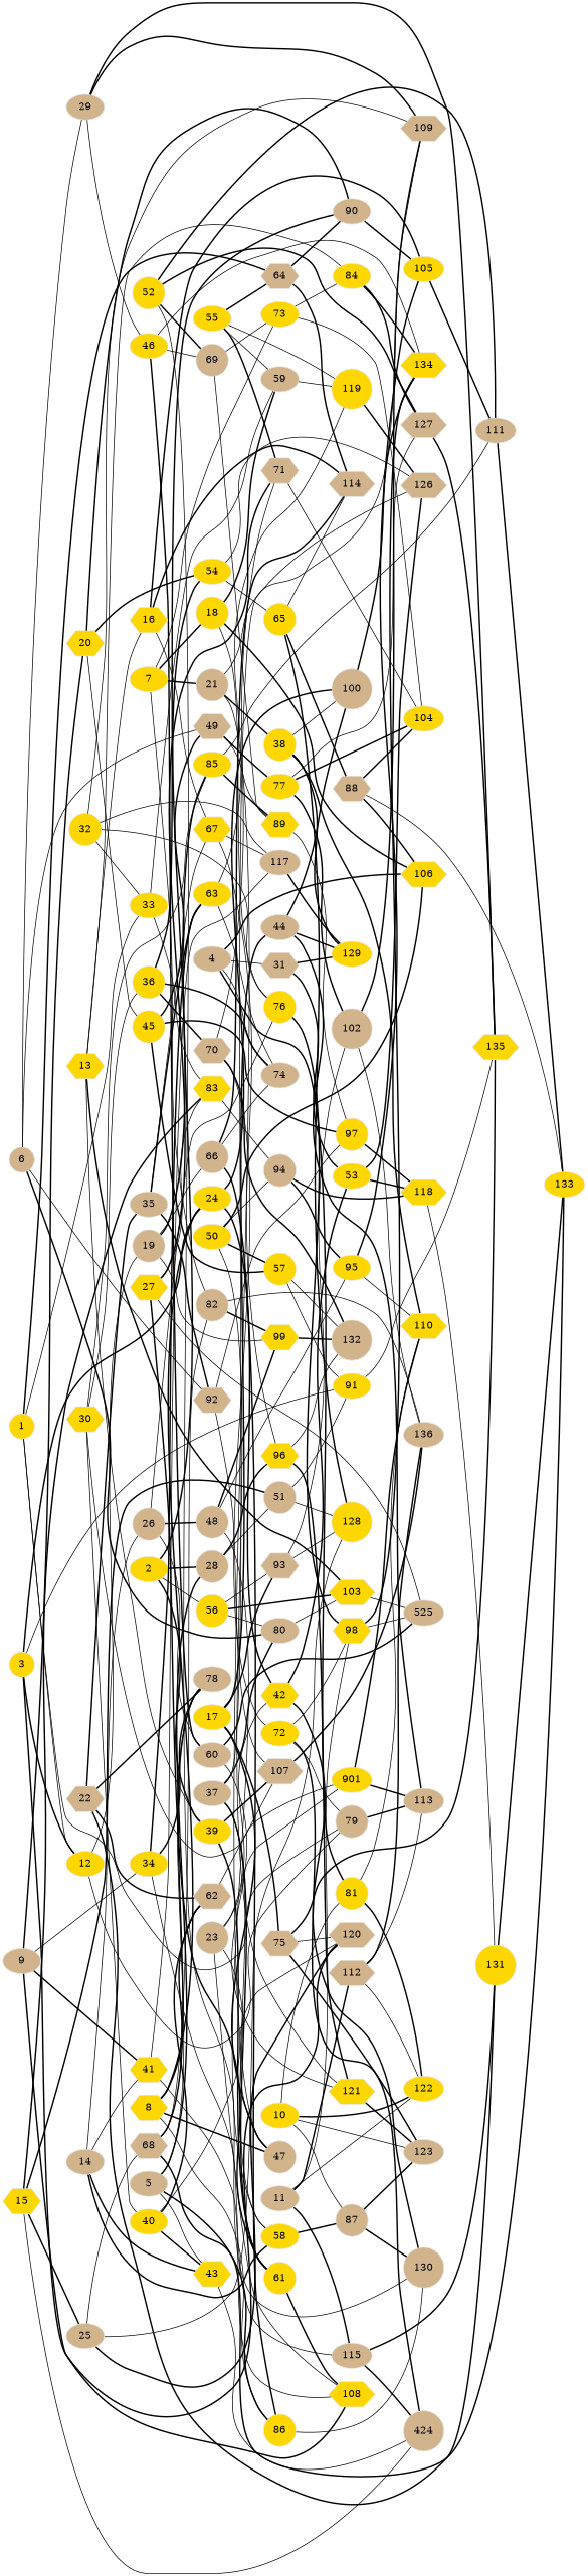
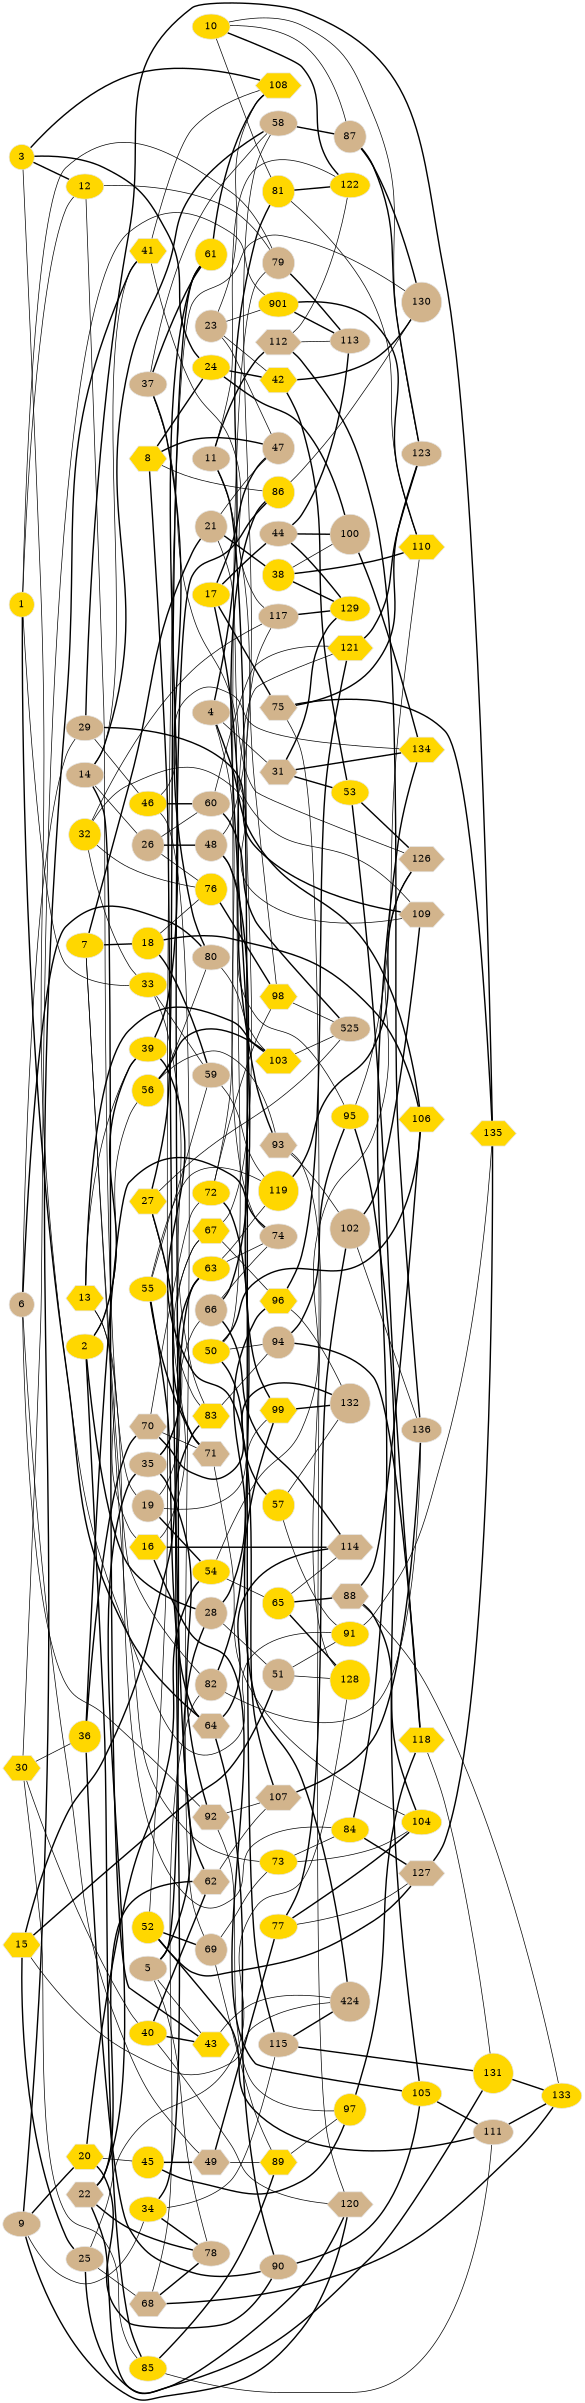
  graph {
    rankdir=LR
    node [color=gray90 fillcolor=gold shape=ellipse style=filled]
    edge [style=bold]
    1 [shape=circle]
    12
    33
    64 [fillcolor=tan shape=hexagon]
    79 [fillcolor=tan shape=circle]
    19 [fillcolor=tan shape=circle]
    83 [shape=hexagon]
    59 [fillcolor=tan]
    114 [fillcolor=tan shape=hexagon]
    90 [fillcolor=tan]
    113 [fillcolor=tan]
    28 [fillcolor=tan shape=circle]
    2
    39
    56 [shape=circle]
    85
    51 [fillcolor=tan shape=circle]
    96 [shape=hexagon]
    61 [shape=circle]
    107 [fillcolor=tan shape=hexagon]
    80 [fillcolor=tan]
    103 [shape=hexagon]
    93 [fillcolor=tan shape=hexagon]
    89 [shape=hexagon]
    111 [fillcolor=tan]
    3 [shape=circle]
    24
    91
    108 [shape=hexagon]
    42 [shape=hexagon]
    100 [fillcolor=tan shape=circle]
    135 [shape=hexagon]
    4 [fillcolor=tan]
    31 [fillcolor=tan shape=hexagon]
    74 [fillcolor=tan]
    81 [shape=circle]
    106 [shape=hexagon]
    53
    129
    134 [shape=hexagon]
    122
    110 [shape=hexagon]
    5 [fillcolor=tan]
    43 [shape=hexagon]
    78 [fillcolor=tan]
    86 [shape=circle]
    n47 [fillcolor=tan label=424 shape=circle]
    130 [fillcolor=tan shape=circle]
    6 [fillcolor=tan shape=circle]
    29 [fillcolor=tan]
    49 [fillcolor=tan shape=hexagon]
    92 [fillcolor=tan shape=hexagon]
    46
    109 [fillcolor=tan shape=hexagon]
    77
    97 [shape=circle]
    18 [shape=circle]
    7
    21 [fillcolor=tan shape=circle]
    73
    82 [fillcolor=tan shape=circle]
    76 [shape=circle]
    47 [fillcolor=tan shape=circle]
    38 [shape=circle]
    126 [fillcolor=tan shape=hexagon]
    84
    104
    99 [shape=hexagon]
    n69 [fillcolor=tan label=136]
    8 [shape=hexagon]
    62 [fillcolor=tan shape=hexagon]
    9 [fillcolor=tan]
    20 [shape=hexagon]
    34
    41 [shape=hexagon]
    120 [fillcolor=tan shape=hexagon]
    54
    45 [shape=circle]
    115 [fillcolor=tan]
    63
    117 [fillcolor=tan]
    10
    87 [fillcolor=tan shape=circle]
    123 [fillcolor=tan]
    11 [fillcolor=tan]
    98 [shape=hexagon]
    112 [fillcolor=tan shape=hexagon]
    n88 [fillcolor=tan label=525]
    131 [shape=circle]
    66 [fillcolor=tan shape=circle]
    13 [shape=hexagon]
    16 [shape=hexagon]
    67 [shape=hexagon]
    105
    127 [fillcolor=tan shape=hexagon]
    14 [fillcolor=tan]
    26 [fillcolor=tan shape=circle]
-   58
+   58 [fillcolor=tan]
    48 [fillcolor=tan shape=circle]
    60 [fillcolor=tan]
    15 [shape=hexagon]
    25 [fillcolor=tan]
    68 [fillcolor=tan shape=hexagon]
    128 [shape=circle]
    94 [fillcolor=tan shape=circle]
    17
    44 [fillcolor=tan]
    75 [fillcolor=tan shape=hexagon]
    102 [fillcolor=tan shape=circle]
    119 [shape=circle]
    65 [shape=circle]
    132 [fillcolor=tan shape=circle]
    57 [shape=circle]
    22 [fillcolor=tan shape=hexagon]
    35 [fillcolor=tan]
    133
    23 [fillcolor=tan shape=circle]
    n118 [label=901]
    95
    121 [shape=hexagon]
    27 [shape=hexagon]
    71 [fillcolor=tan shape=hexagon]
    69 [fillcolor=tan shape=circle]
    30 [shape=hexagon]
    36 [shape=circle]
    40
    70 [fillcolor=tan shape=hexagon]
    118 [shape=hexagon]
    32 [shape=circle]
    72
    37 [fillcolor=tan]
    50
    52 [shape=circle]
    88 [fillcolor=tan shape=hexagon]
    55
    1 -- 12 [style=solid]
    1 -- 33 [style=solid]
    1 -- 64
    1 -- 79 [style=solid]
    12 -- 79 [style=solid]
    12 -- 19 [style=solid]
    33 -- 83 [style=solid]
    33 -- 59 [style=solid]
    64 -- 114
    64 -- 90
    79 -- 113
    19 -- 99 [style=solid]
    19 -- 54
    19 -- 66 [style=solid]
    83 -- 94 [style=solid]
    59 -- 119 [style=solid]
    90 -- 105
    28 -- 51 [style=solid]
    28 -- 96
    2 -- 28
    2 -- 39
    2 -- 56 [style=solid]
    2 -- 85
    39 -- 61
    39 -- 107
    56 -- 80 [style=solid]
    56 -- 103
    56 -- 93 [style=solid]
    85 -- 89
    85 -- 111 [style=solid]
    51 -- 91 [style=solid]
    51 -- 128 [style=solid]
    96 -- 132 [style=solid]
    96 -- 121
    61 -- 108
    107 -- n69
    80 -- 103 [style=solid]
    103 -- n88 [style=solid]
    93 -- 128 [style=solid]
    93 -- 102 [style=solid]
    89 -- 97 [style=solid]
    111 -- 133
    3 -- 12
    3 -- 24
    3 -- 91 [style=solid]
    3 -- 108
    24 -- 42
    24 -- 100
    91 -- 135 [style=solid]
    42 -- 53
    42 -- 130
    100 -- 134
    4 -- 31 [style=solid]
    4 -- 74 [style=solid]
    4 -- 81
    4 -- 106
    31 -- 53
    31 -- 129
-   98 -- 134
+   31 -- 134
    81 -- 122
    81 -- 110 [style=solid]
    53 -- 126
    53 -- 118
    5 -- 28
    5 -- 43 [style=solid]
    5 -- 78 [style=solid]
    5 -- 86
    43 -- n47 [style=solid]
    86 -- 130 [style=solid]
    6 -- 80
    6 -- 29 [style=solid]
    6 -- 49 [style=solid]
    6 -- 92 [style=solid]
    29 -- 135
    29 -- 46 [style=solid]
    29 -- 109
    49 -- 89 [style=solid]
    49 -- 77
    92 -- 107 [style=solid]
    92 -- 97 [style=solid]
    46 -- 134 [style=solid]
    46 -- 60
    46 -- 69 [style=solid]
    77 -- 104
    77 -- 127 [style=solid]
    77 -- 102
    97 -- 118
    18 -- 59
    18 -- 106
    18 -- 76 [style=solid]
    7 -- 18
    7 -- 21
    7 -- 73 [style=solid]
    7 -- 82 [style=solid]
    21 -- 47 [style=solid]
    21 -- 38
    21 -- 126 [style=solid]
    73 -- 84 [style=solid]
    73 -- 104 [style=solid]
    82 -- 99
    82 -- n69 [style=solid]
    76 -- 98
    38 -- 100 [style=solid]
    38 -- 129
    38 -- 110
    84 -- 134
    84 -- 127
    99 -- 132
    8 -- 24
    8 -- 86 [style=solid]
    8 -- 47
    8 -- 62
    62 -- 107 [style=solid]
    9 -- 20
    9 -- 34 [style=solid]
    9 -- 41
    9 -- 120
    20 -- 90
    20 -- 54
    20 -- 45 [style=solid]
    34 -- 78
    34 -- 115 [style=solid]
    34 -- 63
    41 -- 108 [style=solid]
    41 -- 117 [style=solid]
    54 -- 126 [style=solid]
    54 -- 65 [style=solid]
    45 -- 49
    45 -- 97
-   45 -- 57
    115 -- n47
    115 -- 131
    63 -- 74 [style=solid]
    63 -- 119 [style=solid]
    117 -- 129
    10 -- 81 [style=solid]
    10 -- 122
    10 -- 87 [style=solid]
    10 -- 123 [style=solid]
    87 -- 130
    87 -- 123
    11 -- 122 [style=solid]
    11 -- 115
    11 -- 98 [style=solid]
    11 -- 112
    98 -- n88 [style=solid]
    112 -- 113 [style=solid]
    112 -- 122 [style=solid]
    112 -- n69
    131 -- 133
    66 -- 114
    66 -- 74 [style=solid]
    66 -- 86
    13 -- 39 [style=solid]
    13 -- 103
    13 -- 84 [style=solid]
    13 -- 16 [style=solid]
    16 -- 114
    16 -- 67 [style=solid]
    16 -- 105
    67 -- 96 [style=solid]
    67 -- 117 [style=solid]
    105 -- 111
    127 -- 135
    14 -- 43
    14 -- 41 [style=solid]
    14 -- 26 [style=solid]
    14 -- 58
    26 -- 76 [style=solid]
    26 -- 48
    26 -- 60 [style=solid]
    58 -- 87
    48 -- 99
    48 -- 58 [style=solid]
    48 -- 95 [style=solid]
    60 -- n88
    60 -- 121 [style=solid]
    15 -- 83
    15 -- 51
    15 -- n47 [style=solid]
    15 -- 25
    25 -- 120
    25 -- 68 [style=solid]
    25 -- 128 [style=solid]
    68 -- 78
    68 -- 82 [style=solid]
    68 -- 133
    94 -- 95
    94 -- 118
    17 -- 93
    17 -- 47
    17 -- 44
    17 -- 75
    44 -- 113
    44 -- 100
    44 -- 129
    75 -- 135
    75 -- 120 [style=solid]
    75 -- 123
    102 -- 109
    102 -- n69 [style=solid]
    119 -- 126
    65 -- 114 [style=solid]
    65 -- 128
    65 -- 88
    57 -- 91 [style=solid]
    57 -- 132 [style=solid]
    22 -- 78
    22 -- 62
    22 -- 131
    22 -- 35
    35 -- 92
    35 -- 63
    35 -- 67 [style=solid]
    23 -- 108 [style=solid]
    23 -- 42 [style=solid]
    23 -- 47 [style=solid]
    23 -- n118 [style=solid]
    n118 -- 113
    n118 -- 110
    95 -- 110 [style=solid]
    95 -- 105
    121 -- 123
    27 -- 83 [style=solid]
    27 -- 61
    27 -- n88 [style=solid]
    27 -- 71
    71 -- 104 [style=solid]
    69 -- 89 [style=solid]
    69 -- 73 [style=solid]
    30 -- 85 [style=solid]
    30 -- n118 [style=solid]
    30 -- 36 [style=solid]
    30 -- 40 [style=solid]
    36 -- 90
    36 -- 74
    36 -- 70
    40 -- 43
    40 -- 62
    40 -- 120 [style=solid]
    70 -- 132
    70 -- 71 [style=solid]
    70 -- 72 [style=solid]
    118 -- 131 [style=solid]
    32 -- 33 [style=solid]
    32 -- 109 [style=solid]
    32 -- 76 [style=solid]
    32 -- 117 [style=solid]
    72 -- 79 [style=solid]
    72 -- n47
    72 -- 98 [style=solid]
    37 -- 61
    37 -- 80
    37 -- 109 [style=solid]
    37 -- 58 [style=solid]
    50 -- 106
    50 -- 94 [style=solid]
    50 -- 57
    50 -- 121 [style=solid]
    52 -- 111
    52 -- 130 [style=solid]
    52 -- 127
    52 -- 69
    88 -- 106
    88 -- 104
    88 -- 133 [style=solid]
    55 -- 64
    55 -- 59 [style=solid]
    55 -- 119 [style=solid]
    55 -- 71
  }
